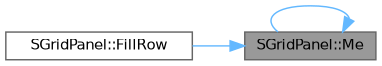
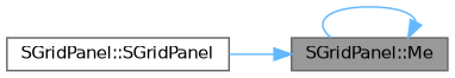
  digraph {
    rankdir=RL
    node [fontname=Helvetica fontsize=10 shape=box style=filled]
    edge [color=steelblue1 dir=back fontname=Helvetica fontsize=10 labelfontname=Helvetica labelfontsize=10 style=solid]
    n1 [color=gray40 fillcolor=grey60 fontcolor=black height=0.2 label="SGridPanel::Me" width=0.4]
-   n2 [color=grey40 fillcolor=white height=0.2 label="SGridPanel::FillRow" width=0.4]
+   n2 [color=grey40 fillcolor=white height=0.2 label="SGridPanel::SGridPanel" width=0.4]
    n1 -> n1
    n1 -> n2
  }
